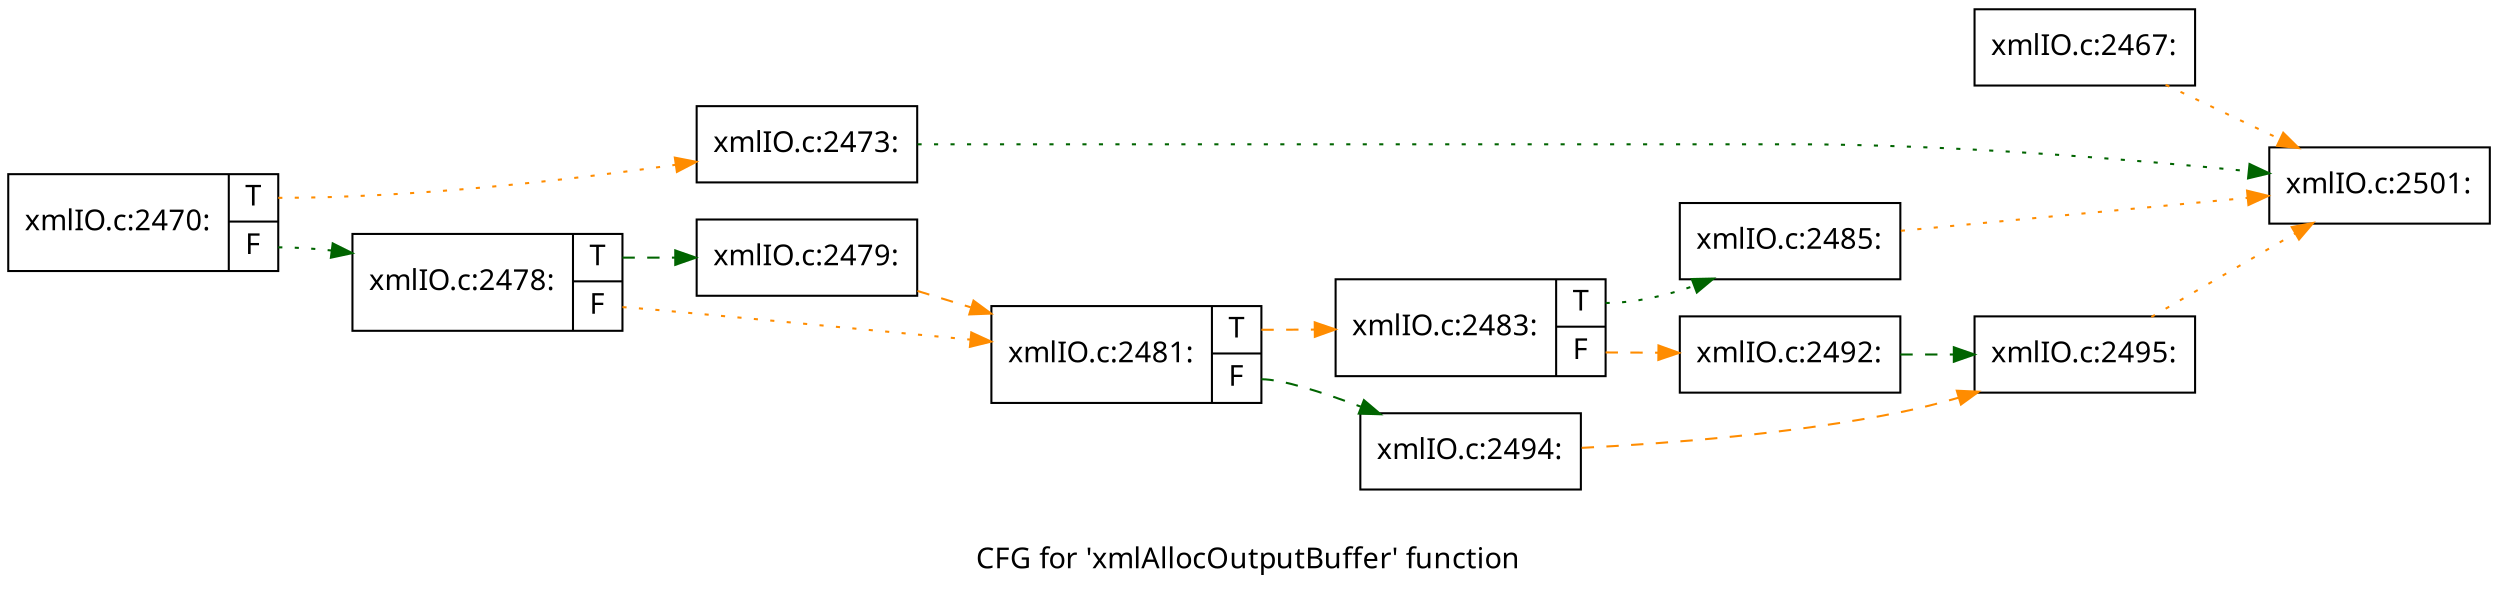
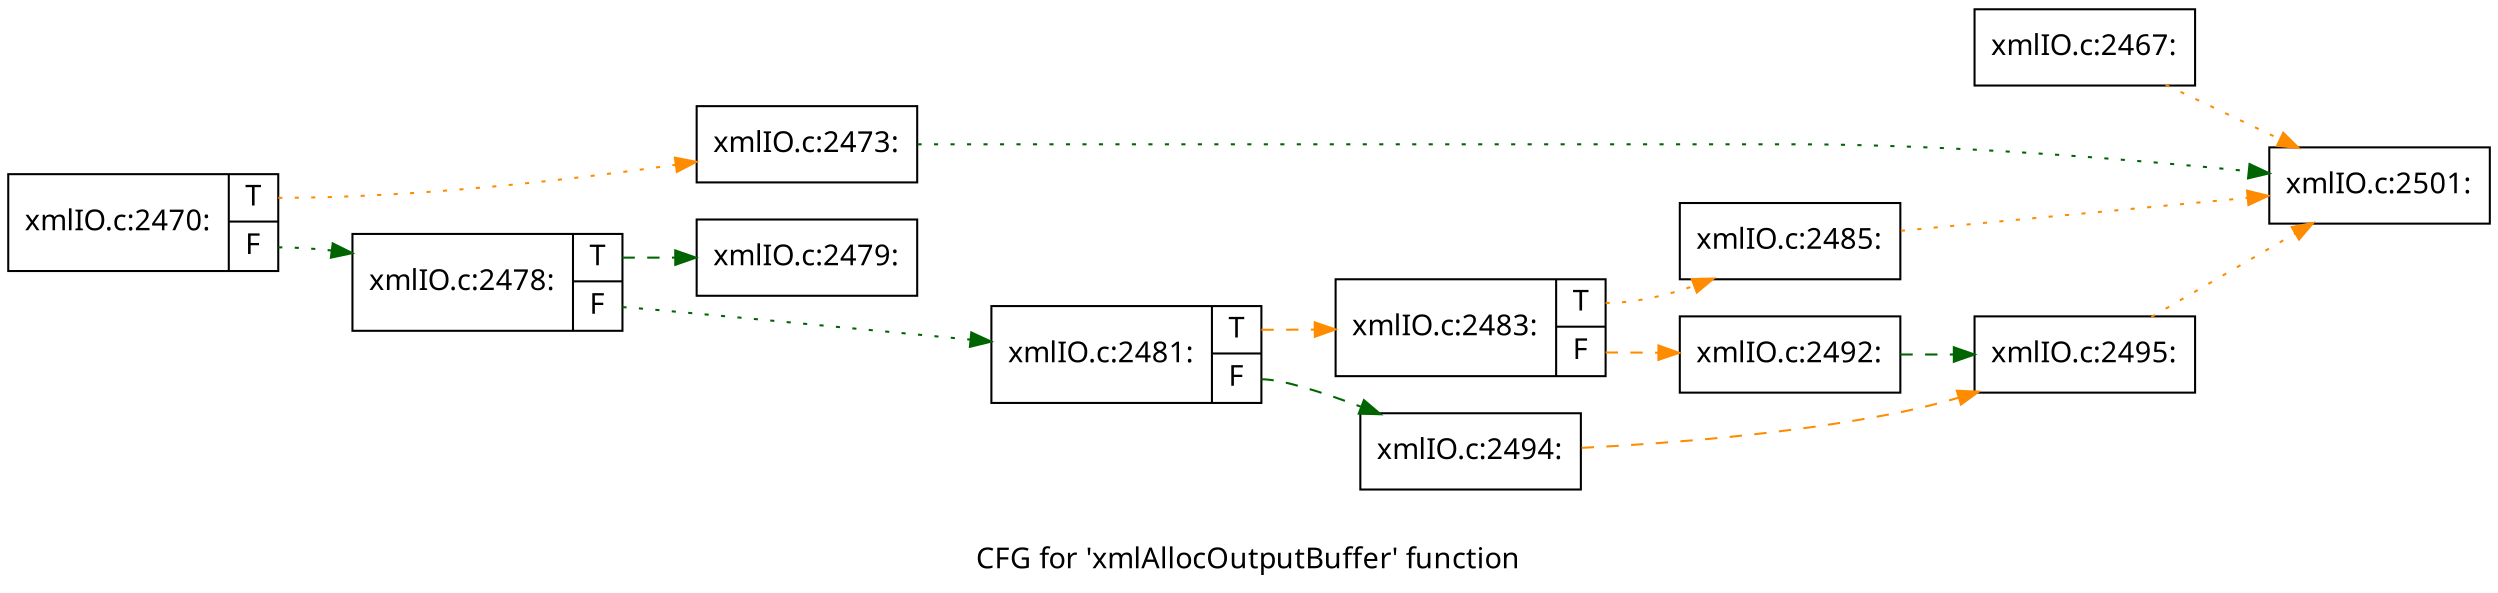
  digraph {
    fontname="Noto Sans"
    label="CFG for 'xmlAllocOutputBuffer' function"
    rankdir=LR
    node [fontname="Noto Sans" shape=record]
    edge [color=darkorange fontname="Noto Sans" style=dotted]
    n1 [label="{xmlIO.c:2467:}"]
    n2 [label="{xmlIO.c:2501:}"]
    n3 [label="{xmlIO.c:2470:|{<s0>T|<s1>F}}"]
    n4 [label="{xmlIO.c:2473:}"]
    n5 [label="{xmlIO.c:2478:|{<s0>T|<s1>F}}"]
    n6 [label="{xmlIO.c:2479:}"]
    n7 [label="{xmlIO.c:2481:|{<s0>T|<s1>F}}"]
    n8 [label="{xmlIO.c:2483:|{<s0>T|<s1>F}}"]
    n9 [label="{xmlIO.c:2494:}"]
    n10 [label="{xmlIO.c:2485:}"]
    n11 [label="{xmlIO.c:2492:}"]
    n12 [label="{xmlIO.c:2495:}"]
    n1 -> n2
    n3 -> n4 [tailport=s0]
    n3 -> n5 [color=darkgreen tailport=s1]
    n4 -> n2 [color=darkgreen]
    n5 -> n6 [color=darkgreen style=dashed tailport=s0]
-   n5 -> n7 [tailport=s1]
-   n6 -> n7 [style=dashed]
+   n5 -> n7 [color=darkgreen tailport=s1]
    n7 -> n8 [style=dashed tailport=s0]
    n7 -> n9 [color=darkgreen style=dashed tailport=s1]
-   n8 -> n10 [color=darkgreen tailport=s0]
+   n8 -> n10 [tailport=s0]
    n8 -> n11 [style=dashed tailport=s1]
    n9 -> n12 [style=dashed]
    n10 -> n2
    n11 -> n12 [color=darkgreen style=dashed]
    n12 -> n2
  }
